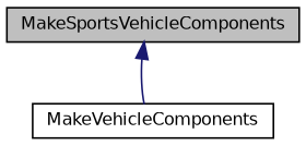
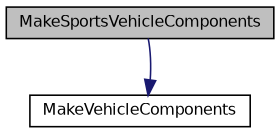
  digraph {
    node [color=black fontname=Helvetica fontsize=10 shape=record style=filled]
    n1 [fillcolor=grey75 fontcolor=black height=0.2 label=MakeSportsVehicleComponents width=0.4]
    n2 [fillcolor=white height=0.2 label=MakeVehicleComponents width=0.4]
-   n1 -> n2 [color=midnightblue dir=back fontname=Helvetica fontsize=10 labelfontname=Helvetica labelfontsize=10 style=solid]
+   n2 -> n1 [color=midnightblue dir=back fontname=Helvetica fontsize=10 labelfontname=Helvetica labelfontsize=10 style=solid]
  }
